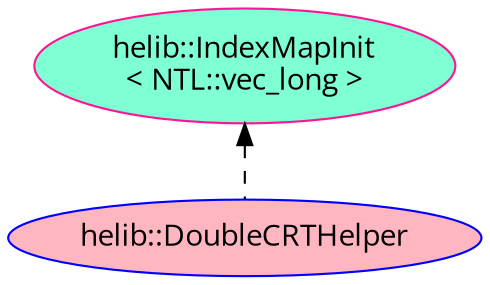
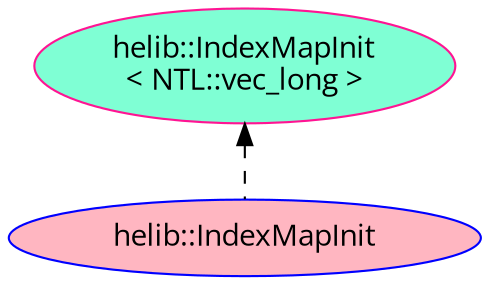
  digraph {
    fontname="Open Sans"
    node [style=filled fontname="Open Sans"]
-   n1 [color=blue fillcolor=lightpink fontcolor=black label="helib::DoubleCRTHelper"]
+   n1 [color=blue fillcolor=lightpink fontcolor=black label="helib::IndexMapInit"]
    n2 [color=deeppink fillcolor=aquamarine label="helib::IndexMapInit\l\< NTL::vec_long \>"]
    n2 -> n1 [color=black dir=back style=dashed fontname="Open Sans"]
  }
